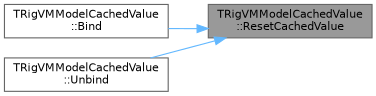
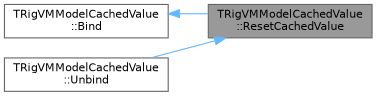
  digraph {
    rankdir=RL
    node [color=grey40 fillcolor=white fontname=Helvetica fontsize=10 shape=box style=filled]
    edge [color=steelblue1 dir=back fontname=Helvetica fontsize=10 labelfontname=Helvetica labelfontsize=10 style=solid]
    n1 [color=gray40 fillcolor=grey60 fontcolor=black height=0.2 label="TRigVMModelCachedValue\l::ResetCachedValue" width=0.4]
    n2 [height=0.2 label="TRigVMModelCachedValue\l::Bind" width=0.4]
    n3 [height=0.2 label="TRigVMModelCachedValue\l::Unbind" width=0.4]
-   n1 -> n2
+   n2 -> n1
    n1 -> n3
  }
